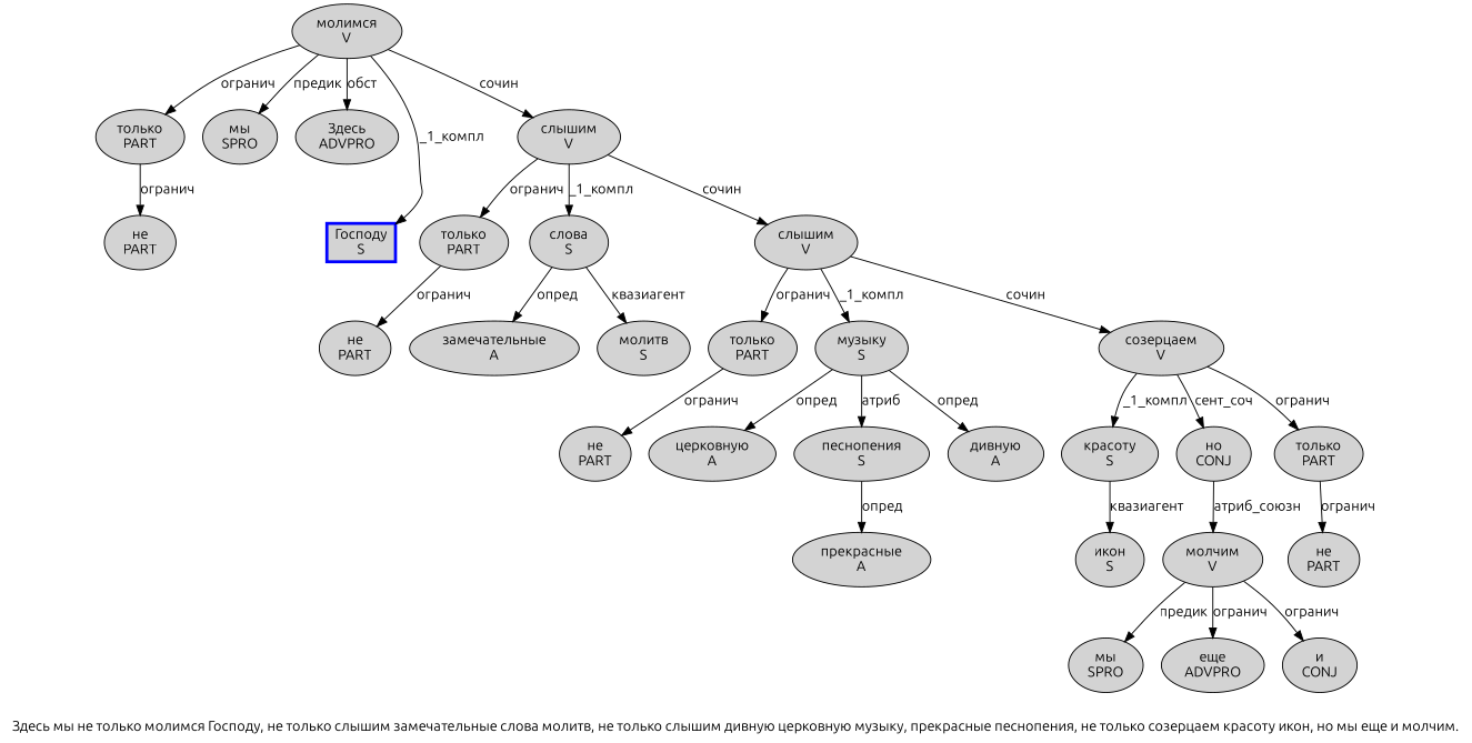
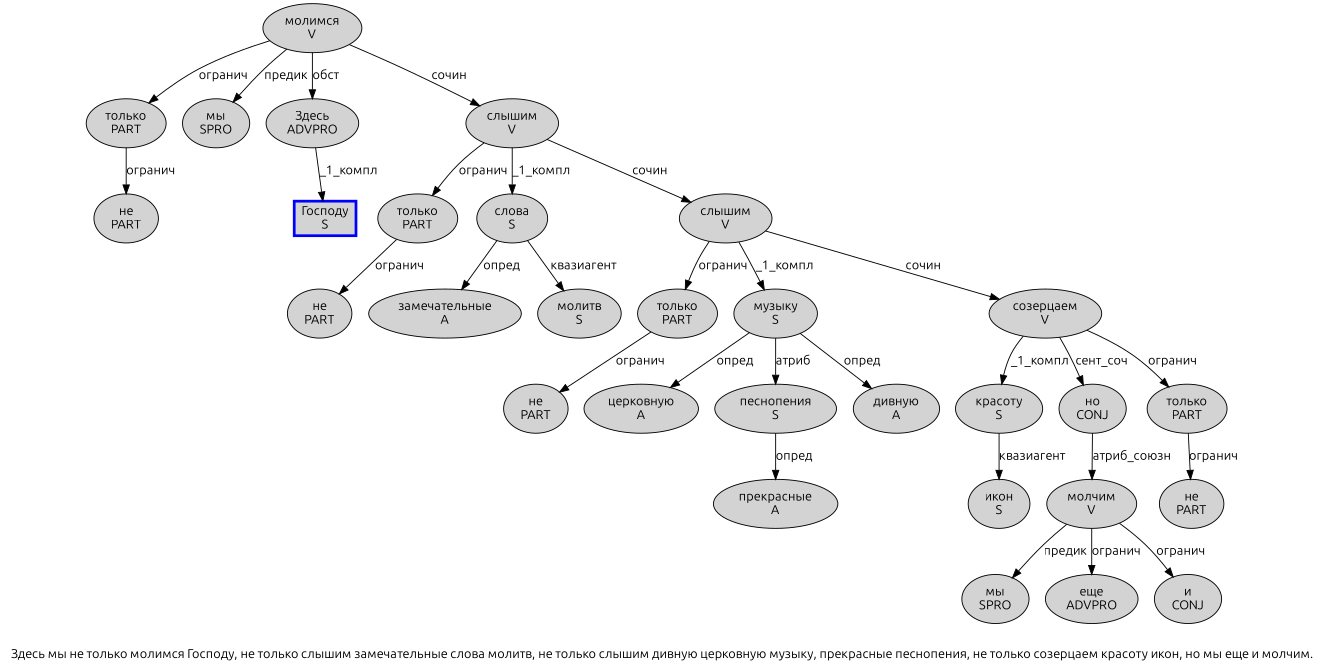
  digraph {
    fontname=Ubuntu
    label="Здесь мы не только молимся Господу, не только слышим замечательные слова молитв, не только слышим дивную церковную музыку, прекрасные песнопения, не только созерцаем красоту икон, но мы еще и молчим."
    node [fillcolor=lightgray fontname=Ubuntu penwidth=1 shape=ellipse style=filled]
    edge [fontname=Ubuntu]
    n1 [label="Здесь\nADVPRO"]
    n2 [label="мы\nSPRO"]
    n3 [label="не\nPART"]
    n4 [label="только\nPART"]
    n5 [label="молимся\nV"]
    n6 [color=blue label="Господу\nS" penwidth=3 shape=box]
    n7 [label="слышим\nV"]
    n8 [label="только\nPART"]
    n9 [label="слова\nS"]
    n10 [label="слышим\nV"]
    n11 [label="не\nPART"]
    n12 [label="замечательные\nA"]
    n13 [label="молитв\nS"]
    n14 [label="только\nPART"]
    n15 [label="музыку\nS"]
    n16 [label="созерцаем\nV"]
    n17 [label="не\nPART"]
    n18 [label="дивную\nA"]
    n19 [label="церковную\nA"]
    n20 [label="песнопения\nS"]
    n21 [label="только\nPART"]
    n22 [label="красоту\nS"]
    n23 [label="но\nCONJ"]
    n24 [label="прекрасные\nA"]
    n25 [label="не\nPART"]
    n26 [label="икон\nS"]
    n27 [label="молчим\nV"]
    n28 [label="мы\nSPRO"]
    n29 [label="еще\nADVPRO"]
    n30 [label="и\nCONJ"]
    n4 -> n3 [label="огранич"]
    n5 -> n1 [label="обст"]
    n5 -> n2 [label="предик"]
    n5 -> n4 [label="огранич"]
-   n5 -> n6 [label="_1_компл"]
+   n1 -> n6 [label="_1_компл"]
    n5 -> n7 [label="сочин"]
    n7 -> n8 [label="огранич"]
    n7 -> n9 [label="_1_компл"]
    n7 -> n10 [label="сочин"]
    n8 -> n11 [label="огранич"]
    n9 -> n12 [label="опред"]
    n9 -> n13 [label="квазиагент"]
    n10 -> n14 [label="огранич"]
    n10 -> n15 [label="_1_компл"]
    n10 -> n16 [label="сочин"]
    n14 -> n17 [label="огранич"]
    n15 -> n18 [label="опред"]
    n15 -> n19 [label="опред"]
    n15 -> n20 [label="атриб"]
    n16 -> n21 [label="огранич"]
    n16 -> n22 [label="_1_компл"]
    n16 -> n23 [label="сент_соч"]
    n20 -> n24 [label="опред"]
    n21 -> n25 [label="огранич"]
    n22 -> n26 [label="квазиагент"]
    n23 -> n27 [label="атриб_союзн"]
    n27 -> n28 [label="предик"]
    n27 -> n29 [label="огранич"]
    n27 -> n30 [label="огранич"]
  }
